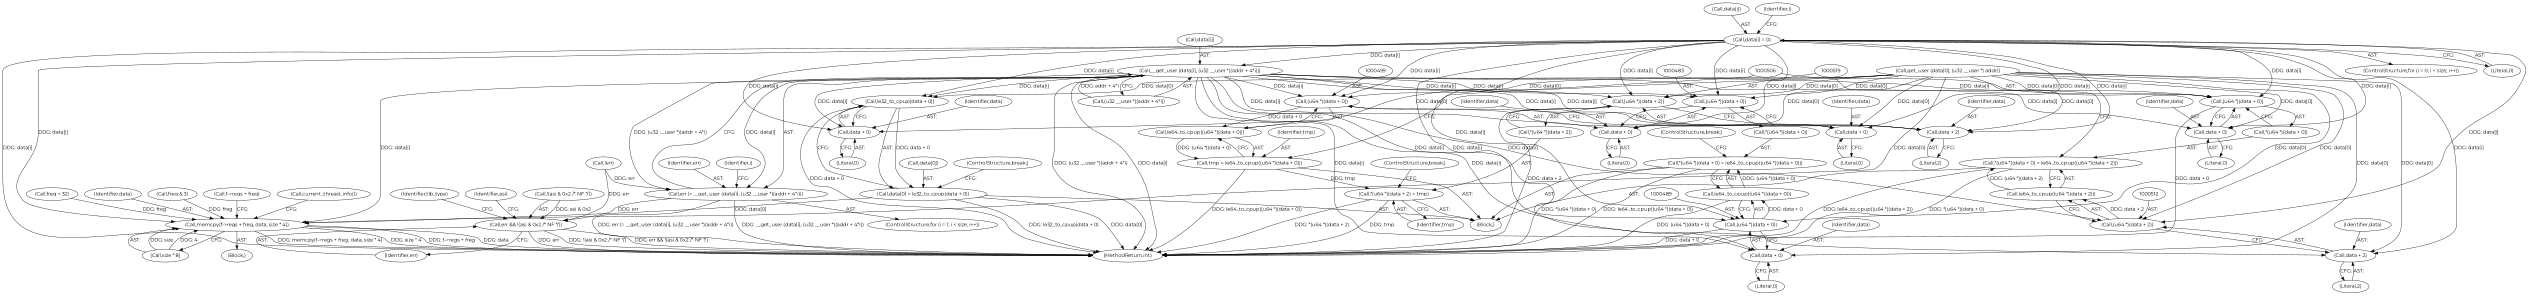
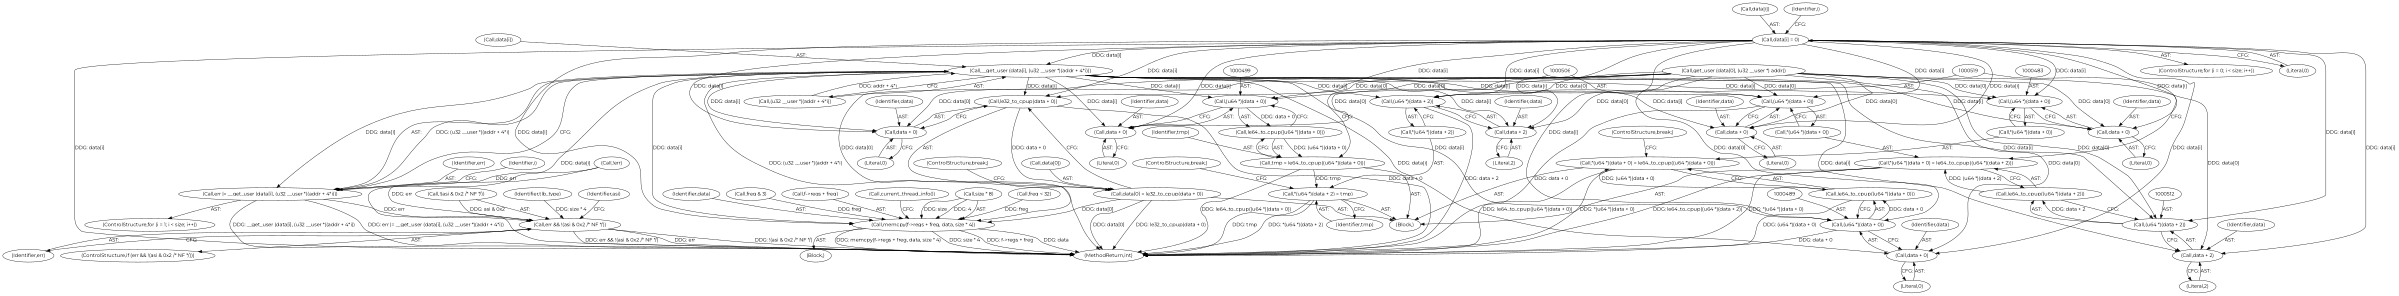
  digraph {
    fontname=Montserrat
    node [fontname=Montserrat]
    edge [fontname=Montserrat]
    n1 [label="(Call,data[i] = 0)"]
    n2 [label="(Call,__get_user (data[i], (u32 __user *)(addr + 4*i)))"]
    n3 [label="(Call,le32_to_cpup(data + 0))"]
    n4 [label="(Call,memcpy(f->regs + freg, data, size * 4))"]
    n5 [label="(Call,data + 0)"]
    n6 [label="(Call,(u64 *)(data + 0))"]
    n7 [label="(Call,data + 0)"]
    n8 [label="(Call,(u64 *)(data + 0))"]
    n9 [label="(Call,data + 0)"]
    n10 [label="(Call,(u64 *)(data + 0))"]
    n11 [label="(Call,data + 0)"]
    n12 [label="(Call,(u64 *)(data + 0))"]
    n13 [label="(Call,data + 0)"]
    n14 [label="(Call,(u64 *)(data + 2))"]
    n15 [label="(Call,data + 2)"]
    n16 [label="(Call,(u64 *)(data + 2))"]
    n17 [label="(Call,data + 2)"]
    n18 [label="(MethodReturn,int)"]
    n19 [label="(ControlStructure,for (i = 0; i < size; i++))"]
    n20 [label="(Literal,0)"]
    n21 [label="(Call,err |= __get_user (data[i], (u32 __user *)(addr + 4*i)))"]
    n22 [label="(Call,(u32 __user *)(addr + 4*i))"]
    n23 [label="(Call,data[0] = le32_to_cpup(data + 0))"]
    n24 [label="(Call,size * 8)"]
    n25 [label="(Block,)"]
    n26 [label="(Literal,0)"]
    n27 [label="(Call,*(u64 *)(data + 0))"]
    n28 [label="(Literal,0)"]
    n29 [label="(Call,le64_to_cpup((u64 *)(data + 0)))"]
    n30 [label="(Literal,0)"]
    n31 [label="(Call,le64_to_cpup((u64 *)(data + 0)))"]
    n32 [label="(Literal,0)"]
    n33 [label="(Call,*(u64 *)(data + 0))"]
    n34 [label="(Literal,0)"]
    n35 [label="(Call,le64_to_cpup((u64 *)(data + 2)))"]
    n36 [label="(Literal,2)"]
    n37 [label="(Call,*(u64 *)(data + 2))"]
    n38 [label="(Literal,2)"]
    n39 [label="(Call,err && !(asi & 0x2 /* NF */))"]
    n40 [label="(ControlStructure,for (i = 1; i < size; i++))"]
    n41 [label="(Identifier,err)"]
+   n42 [label="(ControlStructure,if (err && !(asi & 0x2 /* NF */)))"]
    n43 [label="(Call,!(asi & 0x2 /* NF */))"]
    n44 [label="(Block,)"]
    n45 [label="(Call,*(u64 *)(data + 0) = le64_to_cpup((u64 *)(data + 0)))"]
    n46 [label="(Call,tmp = le64_to_cpup((u64 *)(data + 0)))"]
    n47 [label="(Call,*(u64 *)(data + 2) = tmp)"]
    n48 [label="(Identifier,tmp)"]
    n49 [label="(Call,*(u64 *)(data + 0) = le64_to_cpup((u64 *)(data + 2)))"]
    n50 [label="(Call,!err)"]
    n51 [label="(Identifier,tmp)"]
    n52 [label="(Identifier,err)"]
    n53 [label="(ControlStructure,break;)"]
    n54 [label="(ControlStructure,break;)"]
    n55 [label="(Identifier,data)"]
    n56 [label="(Call,f->regs + freg)"]
    n57 [label="(Call,current_thread_info())"]
    n58 [label="(Call,get_user (data[0], (u32 __user *) addr))"]
    n59 [label="(Identifier,tlb_type)"]
    n60 [label="(Identifier,data)"]
    n61 [label="(Identifier,data)"]
    n62 [label="(Call,freg < 32)"]
    n63 [label="(Identifier,data)"]
    n64 [label="(Identifier,asi)"]
    n65 [label="(Call,data[0])"]
    n66 [label="(Identifier,data)"]
    n67 [label="(Call,data[i])"]
    n68 [label="(Identifier,data)"]
    n69 [label="(Identifier,data)"]
    n70 [label="(Call,data[i])"]
    n71 [label="(Call,freg & 3)"]
    n72 [label="(Identifier,data)"]
    n73 [label="(Identifier,i)"]
    n74 [label="(ControlStructure,break;)"]
    n75 [label="(Identifier,i)"]
    1000483
    1000489
    1000499
    1000506
    1000512
    1000519
    n1 -> n2 [label="DDG: data[i]"]
    n1 -> n3 [label="DDG: data[i]"]
    n1 -> n4 [label="DDG: data[i]"]
    n1 -> n5 [label="DDG: data[i]"]
    n1 -> n6 [label="DDG: data[i]"]
    n1 -> n7 [label="DDG: data[i]"]
    n1 -> n8 [label="DDG: data[i]"]
    n1 -> n9 [label="DDG: data[i]"]
    n1 -> n10 [label="DDG: data[i]"]
    n1 -> n11 [label="DDG: data[i]"]
    n1 -> n12 [label="DDG: data[i]"]
    n1 -> n13 [label="DDG: data[i]"]
    n1 -> n14 [label="DDG: data[i]"]
    n1 -> n15 [label="DDG: data[i]"]
    n1 -> n16 [label="DDG: data[i]"]
    n1 -> n17 [label="DDG: data[i]"]
    n1 -> n18 [label="DDG: data[i]"]
    n1 -> n19 [label="AST: "]
    n1 -> n20 [label="CFG: "]
    n2 -> n3 [label="DDG: data[i]"]
    n2 -> n4 [label="DDG: data[i]"]
    n2 -> n5 [label="DDG: data[i]"]
    n2 -> n6 [label="DDG: data[i]"]
    n2 -> n7 [label="DDG: data[i]"]
    n2 -> n8 [label="DDG: data[i]"]
    n2 -> n9 [label="DDG: data[i]"]
    n2 -> n10 [label="DDG: data[i]"]
    n2 -> n11 [label="DDG: data[i]"]
    n2 -> n12 [label="DDG: data[i]"]
    n2 -> n13 [label="DDG: data[i]"]
    n2 -> n14 [label="DDG: data[i]"]
    n2 -> n15 [label="DDG: data[i]"]
    n2 -> n16 [label="DDG: data[i]"]
    n2 -> n17 [label="DDG: data[i]"]
    n2 -> n18 [label="DDG: data[i]"]
    n2 -> n18 [label="DDG: (u32 __user *)(addr + 4*i)"]
    n2 -> n21 [label="AST: "]
    n2 -> n21 [label="DDG: data[i]"]
    n2 -> n21 [label="DDG: (u32 __user *)(addr + 4*i)"]
    n2 -> n22 [label="CFG: "]
    n3 -> n5 [label="CFG: "]
    n3 -> n18 [label="DDG: data + 0"]
    n3 -> n23 [label="AST: "]
    n3 -> n23 [label="DDG: data + 0"]
    n4 -> n18 [label="DDG: data"]
    n4 -> n18 [label="DDG: memcpy(f->regs + freg, data, size * 4)"]
    n4 -> n18 [label="DDG: size * 4"]
    n4 -> n18 [label="DDG: f->regs + freg"]
-   n4 -> n24 [label="CFG: "]
    n4 -> n25 [label="AST: "]
    n5 -> n3 [label="AST: "]
    n5 -> n26 [label="CFG: "]
    n6 -> n7 [label="CFG: "]
    n6 -> n27 [label="AST: "]
    n7 -> n6 [label="AST: "]
    n7 -> n28 [label="CFG: "]
    n8 -> n9 [label="CFG: "]
    n8 -> n18 [label="DDG: data + 0"]
    n8 -> n29 [label="AST: "]
    n8 -> n29 [label="DDG: data + 0"]
    n9 -> n8 [label="AST: "]
    n9 -> n30 [label="CFG: "]
    n10 -> n11 [label="CFG: "]
    n10 -> n31 [label="AST: "]
    n10 -> n31 [label="DDG: data + 0"]
    n11 -> n10 [label="AST: "]
    n11 -> n32 [label="CFG: "]
    n12 -> n13 [label="CFG: "]
    n12 -> n18 [label="DDG: data + 0"]
    n12 -> n33 [label="AST: "]
    n13 -> n12 [label="AST: "]
    n13 -> n34 [label="CFG: "]
    n14 -> n15 [label="CFG: "]
    n14 -> n35 [label="AST: "]
    n14 -> n35 [label="DDG: data + 2"]
    n15 -> n14 [label="AST: "]
    n15 -> n36 [label="CFG: "]
    n16 -> n17 [label="CFG: "]
    n16 -> n18 [label="DDG: data + 2"]
    n16 -> n37 [label="AST: "]
    n17 -> n16 [label="AST: "]
    n17 -> n38 [label="CFG: "]
    n20 -> n1 [label="AST: "]
    n21 -> n2 [label="CFG: "]
    n21 -> n18 [label="DDG: __get_user (data[i], (u32 __user *)(addr + 4*i))"]
    n21 -> n18 [label="DDG: err |= __get_user (data[i], (u32 __user *)(addr + 4*i))"]
    n21 -> n39 [label="DDG: err"]
    n21 -> n40 [label="AST: "]
    n22 -> n2 [label="AST: "]
    n22 -> n2 [label="DDG: addr + 4*i"]
    n23 -> n3 [label="CFG: "]
    n23 -> n4 [label="DDG: data[0]"]
    n23 -> n18 [label="DDG: le32_to_cpup(data + 0)"]
    n23 -> n18 [label="DDG: data[0]"]
    n23 -> n44 [label="AST: "]
    n24 -> n4 [label="AST: "]
    n24 -> n4 [label="DDG: size"]
    n24 -> n4 [label="DDG: 4"]
    n26 -> n5 [label="AST: "]
    n27 -> n6 [label="CFG: "]
    n27 -> n45 [label="AST: "]
    n28 -> n7 [label="AST: "]
    n29 -> n8 [label="CFG: "]
    n29 -> n18 [label="DDG: (u64 *)(data + 0)"]
    n29 -> n45 [label="AST: "]
    n29 -> n45 [label="DDG: (u64 *)(data + 0)"]
    n30 -> n9 [label="AST: "]
    n31 -> n10 [label="CFG: "]
    n31 -> n46 [label="AST: "]
    n31 -> n46 [label="DDG: (u64 *)(data + 0)"]
    n32 -> n11 [label="AST: "]
    n33 -> n12 [label="CFG: "]
    n33 -> n49 [label="AST: "]
    n34 -> n13 [label="AST: "]
    n35 -> n14 [label="CFG: "]
    n35 -> n49 [label="AST: "]
    n35 -> n49 [label="DDG: (u64 *)(data + 2)"]
    n36 -> n15 [label="AST: "]
    n37 -> n16 [label="CFG: "]
    n37 -> n47 [label="AST: "]
    n38 -> n17 [label="AST: "]
    n39 -> n18 [label="DDG: !(asi & 0x2 /* NF */)"]
    n39 -> n18 [label="DDG: err && !(asi & 0x2 /* NF */)"]
    n39 -> n18 [label="DDG: err"]
    n39 -> n41 [label="CFG: "]
+   n39 -> n42 [label="AST: "]
    n41 -> n39 [label="AST: "]
    n43 -> n39 [label="AST: "]
    n43 -> n39 [label="DDG: asi & 0x2"]
    n45 -> n18 [label="DDG: *(u64 *)(data + 0)"]
    n45 -> n18 [label="DDG: le64_to_cpup((u64 *)(data + 0))"]
    n45 -> n29 [label="CFG: "]
    n45 -> n44 [label="AST: "]
    n46 -> n18 [label="DDG: le64_to_cpup((u64 *)(data + 0))"]
    n46 -> n31 [label="CFG: "]
    n46 -> n44 [label="AST: "]
    n46 -> n47 [label="DDG: tmp"]
    n47 -> n18 [label="DDG: tmp"]
    n47 -> n18 [label="DDG: *(u64 *)(data + 2)"]
    n47 -> n44 [label="AST: "]
    n47 -> n48 [label="CFG: "]
    n48 -> n47 [label="AST: "]
    n49 -> n18 [label="DDG: *(u64 *)(data + 0)"]
    n49 -> n18 [label="DDG: le64_to_cpup((u64 *)(data + 2))"]
    n49 -> n35 [label="CFG: "]
    n49 -> n44 [label="AST: "]
    n50 -> n21 [label="DDG: err"]
    n50 -> n39 [label="DDG: err"]
    n51 -> n46 [label="AST: "]
    n52 -> n21 [label="AST: "]
    n53 -> n23 [label="CFG: "]
    n54 -> n47 [label="CFG: "]
    n55 -> n17 [label="AST: "]
-   n56 -> n4 [label="CFG: "]
+   n56 -> n4 [label="AST: "]
    n57 -> n4 [label="CFG: "]
    n58 -> n3 [label="DDG: data[0]"]
    n58 -> n4 [label="DDG: data[0]"]
    n58 -> n5 [label="DDG: data[0]"]
    n58 -> n6 [label="DDG: data[0]"]
    n58 -> n7 [label="DDG: data[0]"]
    n58 -> n8 [label="DDG: data[0]"]
    n58 -> n9 [label="DDG: data[0]"]
    n58 -> n10 [label="DDG: data[0]"]
    n58 -> n11 [label="DDG: data[0]"]
    n58 -> n12 [label="DDG: data[0]"]
    n58 -> n13 [label="DDG: data[0]"]
    n58 -> n14 [label="DDG: data[0]"]
    n58 -> n15 [label="DDG: data[0]"]
    n58 -> n16 [label="DDG: data[0]"]
    n58 -> n17 [label="DDG: data[0]"]
-   n59 -> n39 [label="CFG: "]
+   n59 -> n39 [label="DDG: size * 4"]
    n60 -> n9 [label="AST: "]
    n61 -> n13 [label="AST: "]
    n62 -> n4 [label="DDG: freg"]
    n63 -> n7 [label="AST: "]
    n64 -> n39 [label="CFG: "]
    n65 -> n23 [label="AST: "]
    n66 -> n4 [label="AST: "]
    n67 -> n2 [label="AST: "]
    n68 -> n15 [label="AST: "]
    n69 -> n11 [label="AST: "]
    n70 -> n1 [label="AST: "]
    n71 -> n4 [label="DDG: freg"]
    n72 -> n5 [label="AST: "]
    n73 -> n21 [label="CFG: "]
    n74 -> n45 [label="CFG: "]
    n75 -> n1 [label="CFG: "]
    1000483 -> n6 [label="AST: "]
    1000489 -> n8 [label="AST: "]
    1000499 -> n10 [label="AST: "]
    1000506 -> n12 [label="AST: "]
    1000506 -> n46 [label="CFG: "]
    1000512 -> n14 [label="AST: "]
    1000519 -> n16 [label="AST: "]
    1000519 -> n49 [label="CFG: "]
  }
